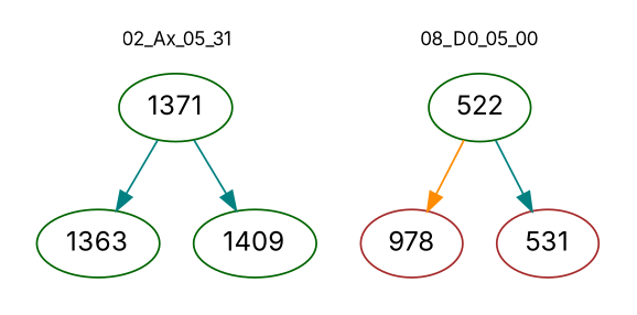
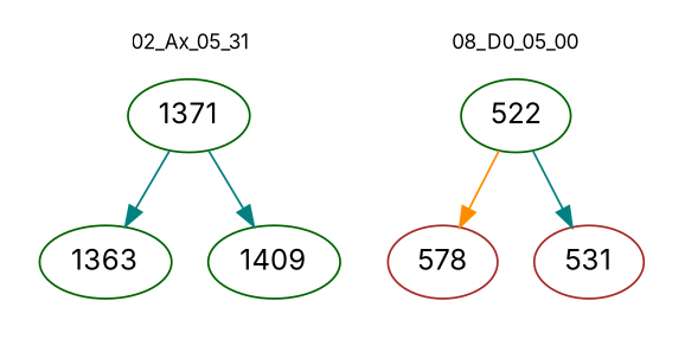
  digraph {
    fontname=Inter
    node [color=darkgreen fontname=Inter]
    edge [color=teal fontname=Inter]
    n1 [label=1371]
    n2 [label=1363]
    n3 [label=1409]
    n4 [label=522]
-   n5 [color=brown label=978]
+   n5 [color=brown label=578]
    n6 [color=brown label=531]
    subgraph cluster_1 {
      color=white
      fontsize=10
      label="02_Ax_05_31"
      n1
      n2
      n3
    }
    subgraph cluster_2 {
      color=white
      fontsize=10
      label="08_D0_05_00"
      n4
      n5
      n6
    }
    n1 -> n2
    n1 -> n3
    n4 -> n5 [color=darkorange]
    n4 -> n6
  }
